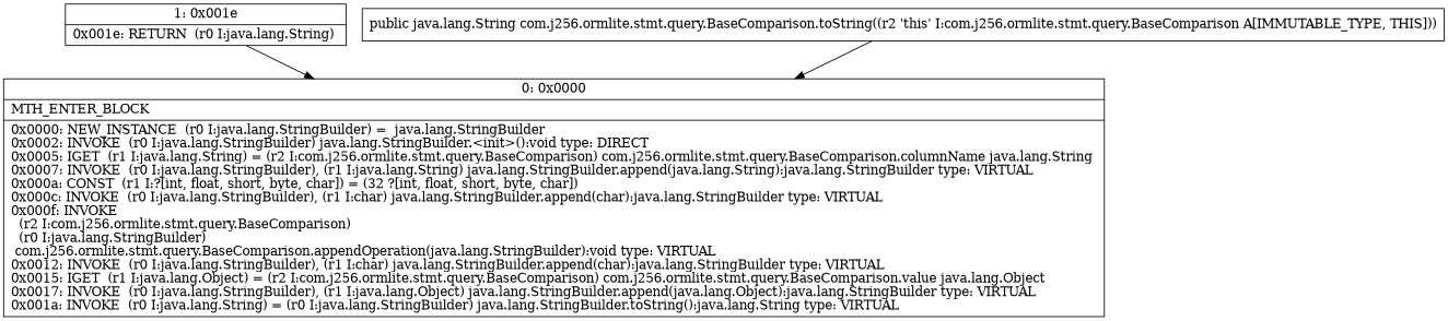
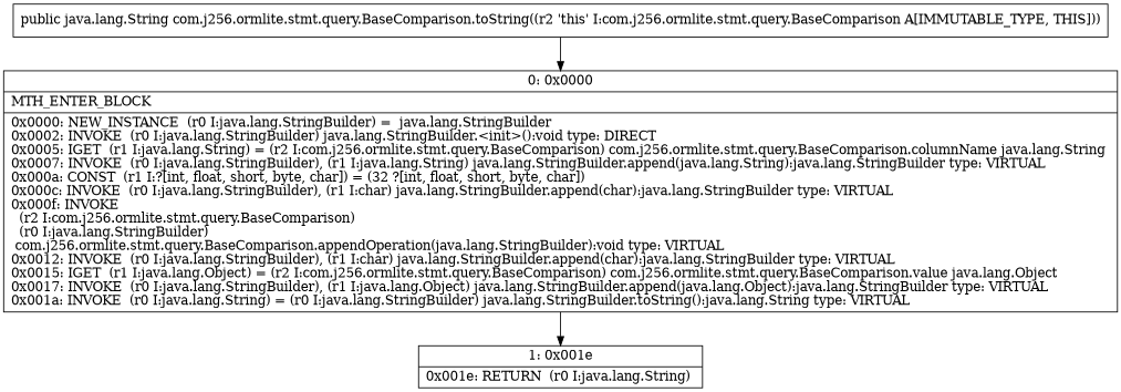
  digraph {
    node [shape=record]
    n1 [label="{0\:\ 0x0000|MTH_ENTER_BLOCK\l|0x0000: NEW_INSTANCE  (r0 I:java.lang.StringBuilder) =  java.lang.StringBuilder \l0x0002: INVOKE  (r0 I:java.lang.StringBuilder) java.lang.StringBuilder.\<init\>():void type: DIRECT \l0x0005: IGET  (r1 I:java.lang.String) = (r2 I:com.j256.ormlite.stmt.query.BaseComparison) com.j256.ormlite.stmt.query.BaseComparison.columnName java.lang.String \l0x0007: INVOKE  (r0 I:java.lang.StringBuilder), (r1 I:java.lang.String) java.lang.StringBuilder.append(java.lang.String):java.lang.StringBuilder type: VIRTUAL \l0x000a: CONST  (r1 I:?[int, float, short, byte, char]) = (32 ?[int, float, short, byte, char]) \l0x000c: INVOKE  (r0 I:java.lang.StringBuilder), (r1 I:char) java.lang.StringBuilder.append(char):java.lang.StringBuilder type: VIRTUAL \l0x000f: INVOKE  \l  (r2 I:com.j256.ormlite.stmt.query.BaseComparison)\l  (r0 I:java.lang.StringBuilder)\l com.j256.ormlite.stmt.query.BaseComparison.appendOperation(java.lang.StringBuilder):void type: VIRTUAL \l0x0012: INVOKE  (r0 I:java.lang.StringBuilder), (r1 I:char) java.lang.StringBuilder.append(char):java.lang.StringBuilder type: VIRTUAL \l0x0015: IGET  (r1 I:java.lang.Object) = (r2 I:com.j256.ormlite.stmt.query.BaseComparison) com.j256.ormlite.stmt.query.BaseComparison.value java.lang.Object \l0x0017: INVOKE  (r0 I:java.lang.StringBuilder), (r1 I:java.lang.Object) java.lang.StringBuilder.append(java.lang.Object):java.lang.StringBuilder type: VIRTUAL \l0x001a: INVOKE  (r0 I:java.lang.String) = (r0 I:java.lang.StringBuilder) java.lang.StringBuilder.toString():java.lang.String type: VIRTUAL \l}"]
    n2 [label="{1\:\ 0x001e|0x001e: RETURN  (r0 I:java.lang.String) \l}"]
    n3 [label="{public java.lang.String com.j256.ormlite.stmt.query.BaseComparison.toString((r2 'this' I:com.j256.ormlite.stmt.query.BaseComparison A[IMMUTABLE_TYPE, THIS])) }"]
-   n2 -> n1
+   n1 -> n2
    n3 -> n1
  }
